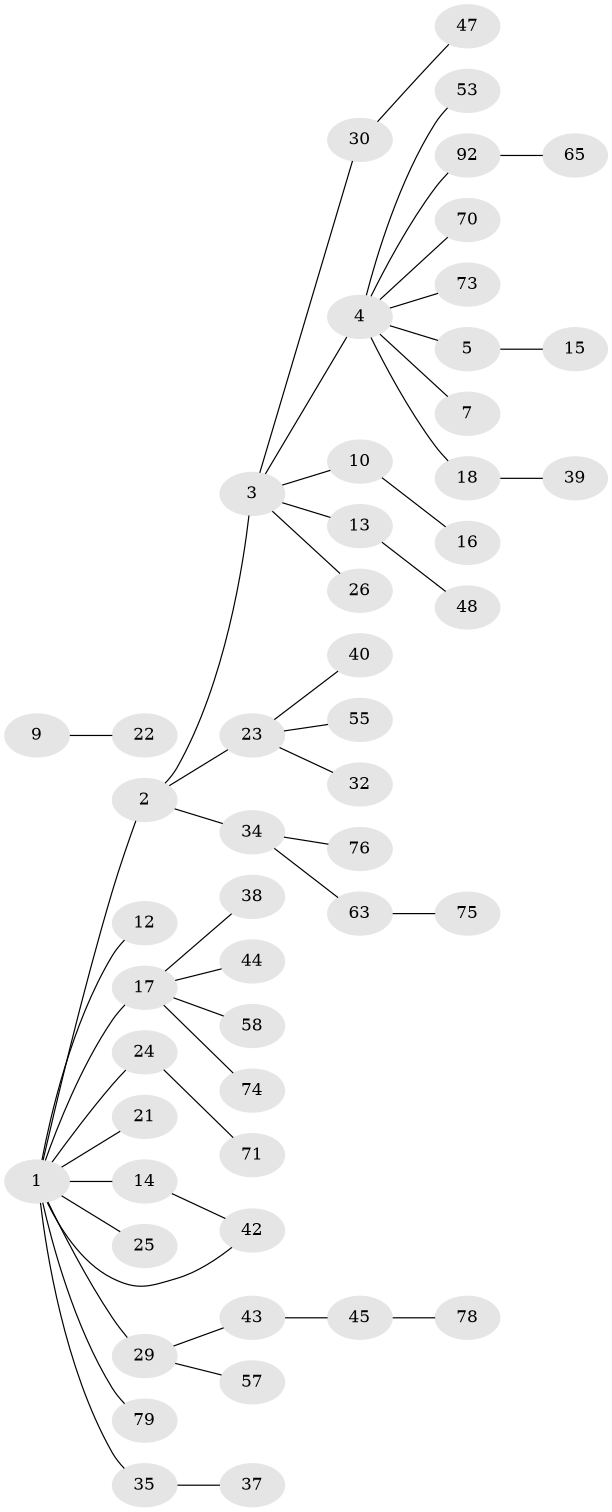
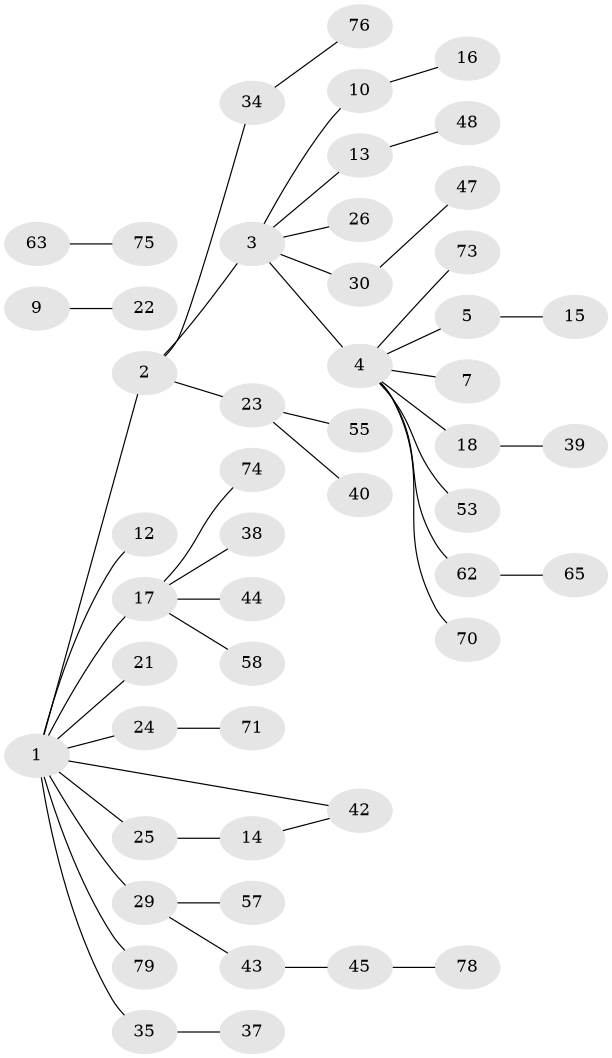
  graph {
    rankdir=LR
    node [color=gray90 style=filled]
    1 [super="+8"]
    2 [super="+41"]
    12
    14 [super="+60"]
    17 [super="+28"]
    21 [super="+46"]
    24
    25
    29 [super="+36"]
    35
    79 [super="+81"]
    42
    3 [super="+19"]
    23 [super="+27"]
    34
    9 [super="+11"]
    22 [super="+59"]
    38
    44 [super="+52"]
    58 [super="+67"]
    74 [super="+80"]
    71
    43
    57
    37
    4 [super="+6"]
    10 [super="+31"]
    13 [super="+56"]
    26 [super="+61"]
    30 [super="+51"]
-   32 [super="+33"]
    40
    55
    63 [super="+72"]
    76 [super="+77"]
    5 [super="+64"]
    7 [super="+68"]
    18
    53
-   62 [super="+69" label=92]
+   62 [super="+69"]
    70
    73
    16 [super="+20"]
    48 [super="+66"]
    47
    15 [super="+50"]
    39
    65
    45 [super="+54"]
    75
    78
    1 -- 2
    1 -- 12
-   1 -- 14
+   25 -- 14
    1 -- 17
    1 -- 21
    1 -- 24
    1 -- 25
    1 -- 29
    1 -- 35
    1 -- 79
    1 -- 42
    2 -- 3
    2 -- 23
    2 -- 34
    14 -- 42
    17 -- 38
    17 -- 44
    17 -- 58
    17 -- 74
    24 -- 71
    29 -- 43
    29 -- 57
    35 -- 37
    3 -- 4
    3 -- 10
    3 -- 13
    3 -- 26
    3 -- 30
-   23 -- 32
    23 -- 40
    23 -- 55
-   34 -- 63
    34 -- 76
    9 -- 22
    43 -- 45
    4 -- 5
    4 -- 7
    4 -- 18
    4 -- 53
    4 -- 62
    4 -- 70
    4 -- 73
    10 -- 16
    13 -- 48
    30 -- 47
    63 -- 75
    5 -- 15
    18 -- 39
    62 -- 65
    45 -- 78
  }
